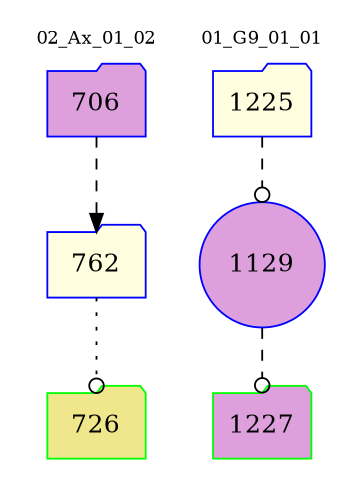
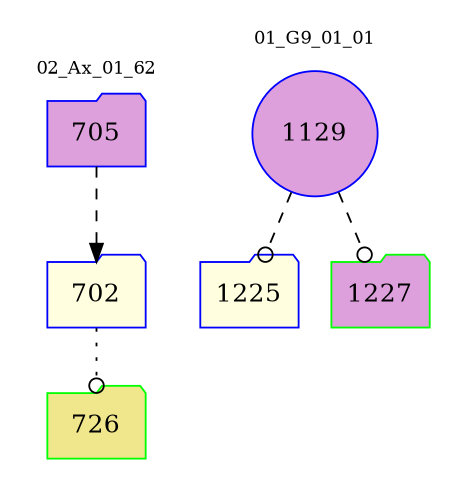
  digraph {
    node [color=blue fillcolor=plum shape=folder style=filled]
    edge [arrowhead=odot color=black style=dashed]
-   n1 [label=706]
-   n2 [fillcolor=lightyellow label=762]
+   n1 [label=705]
+   n2 [fillcolor=lightyellow label=702]
    n3 [color=green fillcolor=khaki label=726]
    n4 [fillcolor=lightyellow label=1225]
    n5 [label=1129 shape=circle]
    n6 [color=green label=1227]
    subgraph cluster_1 {
      color=white
      fontsize=10
-     label="02_Ax_01_02"
+     label="02_Ax_01_62"
      n1
      n2
      n3
    }
    subgraph cluster_2 {
      color=white
      fontsize=10
      label="01_G9_01_01"
      n4
      n5
      n6
    }
    n1 -> n2 [arrowhead=normal]
    n2 -> n3 [style=dotted]
-   n4 -> n5
+   n5 -> n4
    n5 -> n6
  }
